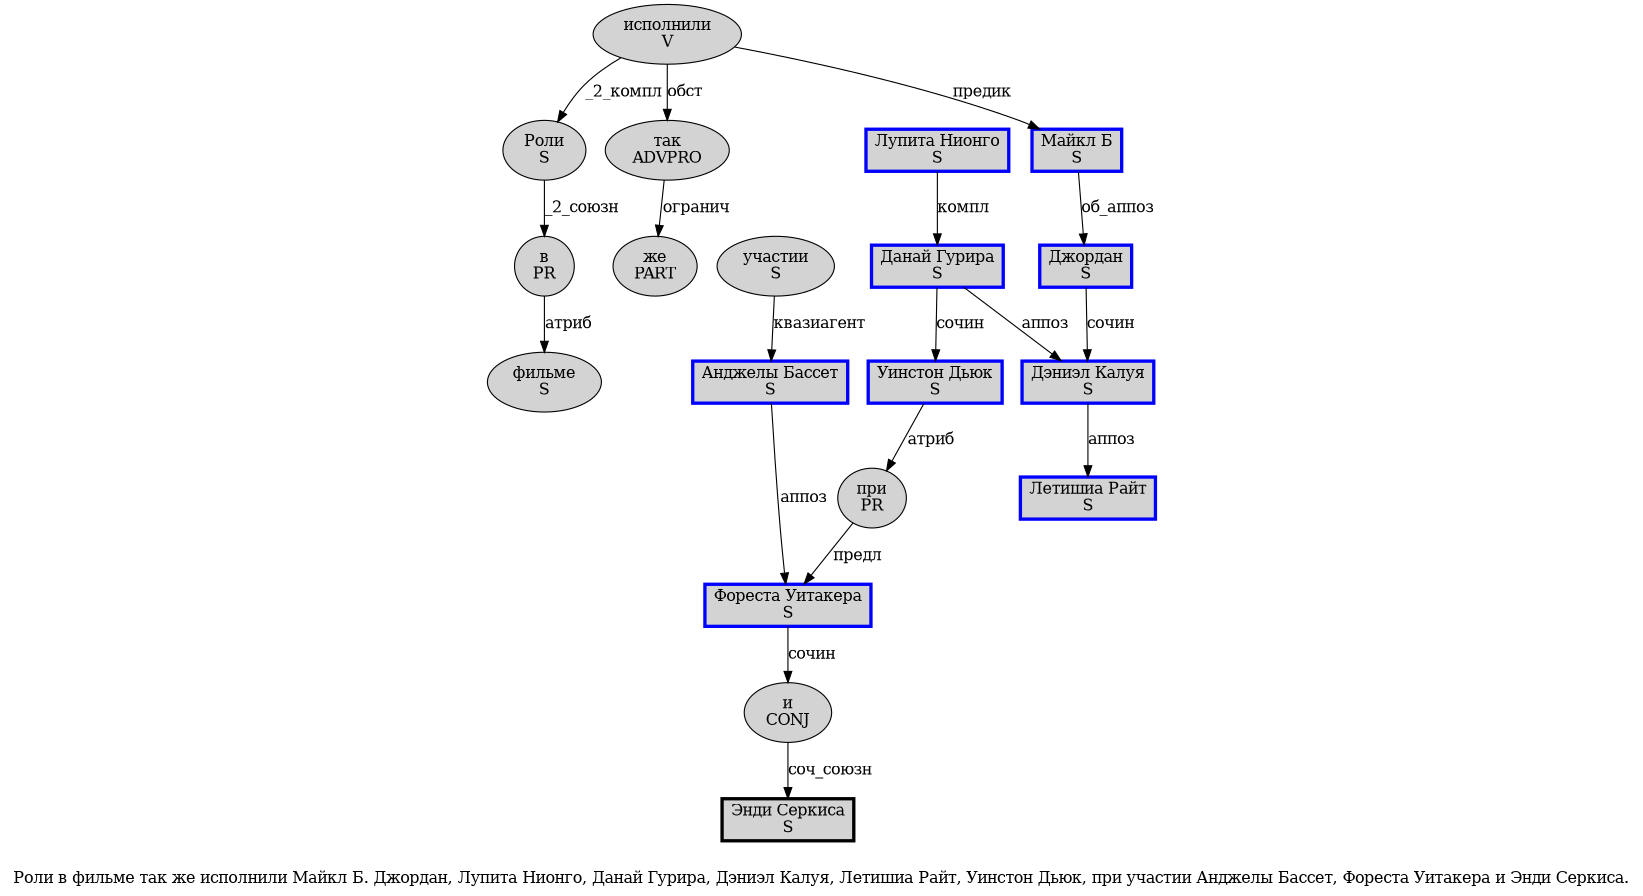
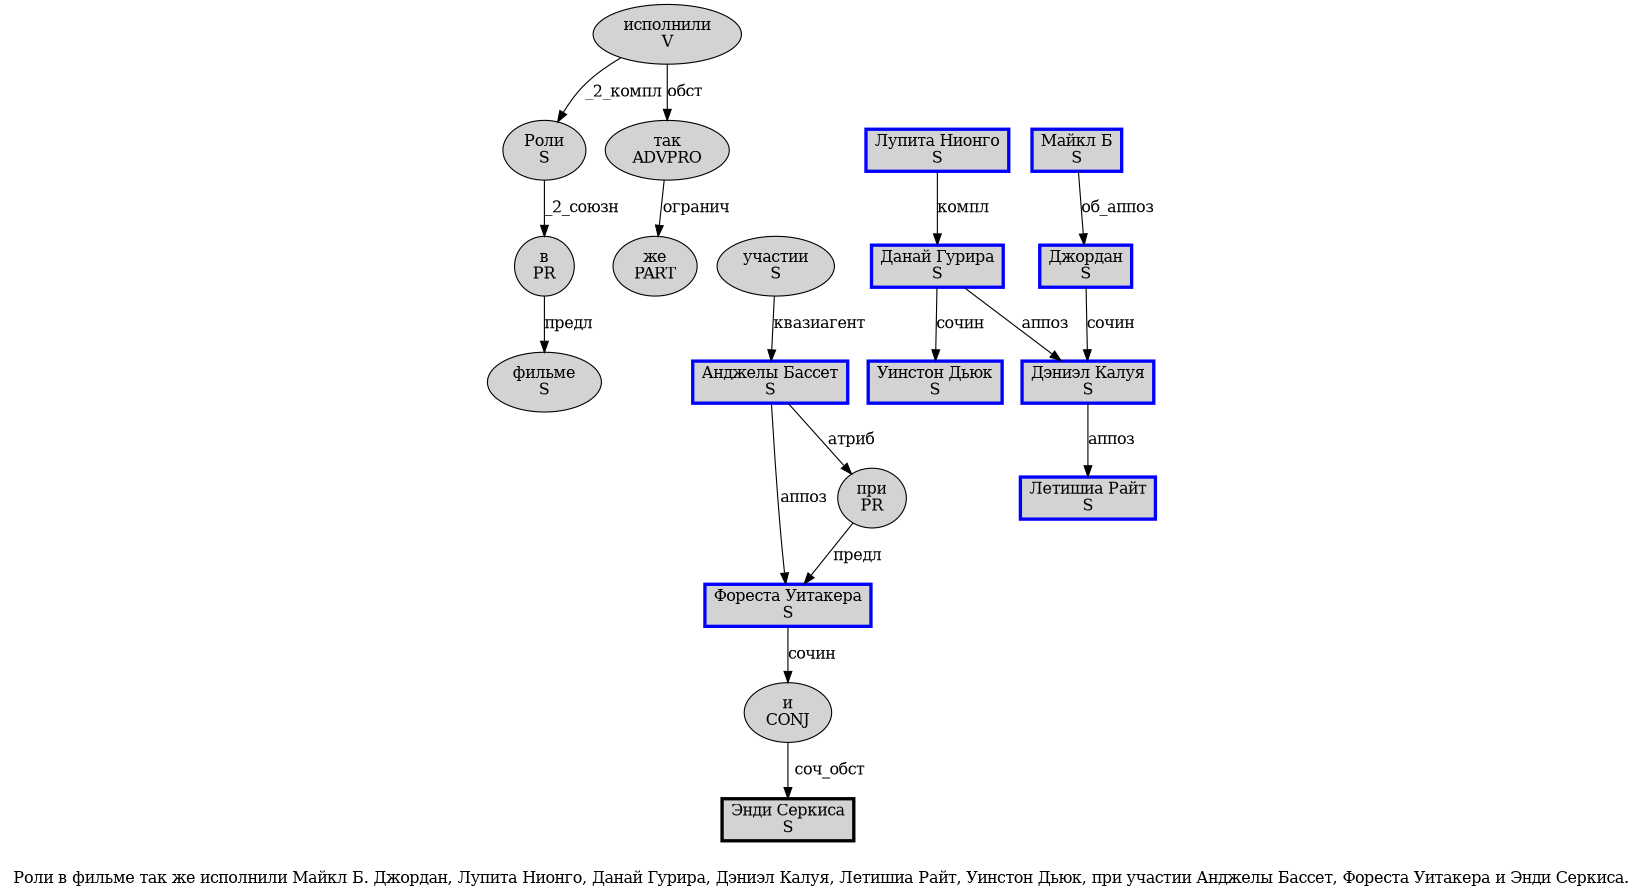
  digraph {
    label="Роли в фильме так же исполнили Майкл Б. Джордан, Лупита Нионго, Данай Гурира, Дэниэл Калуя, Летишиа Райт, Уинстон Дьюк, при участии Анджелы Бассет, Фореста Уитакера и Энди Серкиса."
    node [fillcolor=lightgray penwidth=3 shape=box style=filled]
    n1 [label="Роли\nS" penwidth=1 shape=ellipse]
    n2 [label="в\nPR" penwidth=1 shape=ellipse]
    n3 [label="фильме\nS" penwidth=1 shape=ellipse]
    n4 [label="так\nADVPRO" penwidth=1 shape=ellipse]
    n5 [label="же\nPART" penwidth=1 shape=ellipse]
    n6 [label="исполнили\nV" penwidth=1 shape=ellipse]
    n7 [color=blue label="Майкл Б\nS"]
    n8 [color=blue label="Джордан\nS"]
    n9 [color=blue label="Дэниэл Калуя\nS"]
    n10 [color=blue label="Лупита Нионго\nS"]
    n11 [color=blue label="Данай Гурира\nS"]
    n12 [color=blue label="Уинстон Дьюк\nS"]
    n13 [color=blue label="Летишиа Райт\nS"]
    n14 [label="при\nPR" penwidth=1 shape=ellipse]
    n15 [color=blue label="Фореста Уитакера\nS"]
    n16 [label="участии\nS" penwidth=1 shape=ellipse]
    n17 [color=blue label="Анджелы Бассет\nS"]
    n18 [label="и\nCONJ" penwidth=1 shape=ellipse]
    n19 [color=black label="Энди Серкиса\nS"]
    n1 -> n2 [label="_2_союзн"]
-   n2 -> n3 [label="атриб"]
+   n2 -> n3 [label="предл"]
    n4 -> n5 [label="огранич"]
    n6 -> n1 [label="_2_компл"]
    n6 -> n4 [label="обст"]
-   n6 -> n7 [label="предик"]
    n7 -> n8 [label="об_аппоз"]
    n8 -> n9 [label="сочин"]
    n9 -> n13 [label="аппоз"]
    n10 -> n11 [label="компл"]
    n11 -> n9 [label="аппоз"]
    n11 -> n12 [label="сочин"]
-   n12 -> n14 [label="атриб"]
+   n17 -> n14 [label="атриб"]
    n14 -> n15 [label="предл"]
    n15 -> n18 [label="сочин"]
    n16 -> n17 [label="квазиагент"]
    n17 -> n15 [label="аппоз"]
-   n18 -> n19 [label="соч_союзн"]
+   n18 -> n19 [label="соч_обст"]
  }
